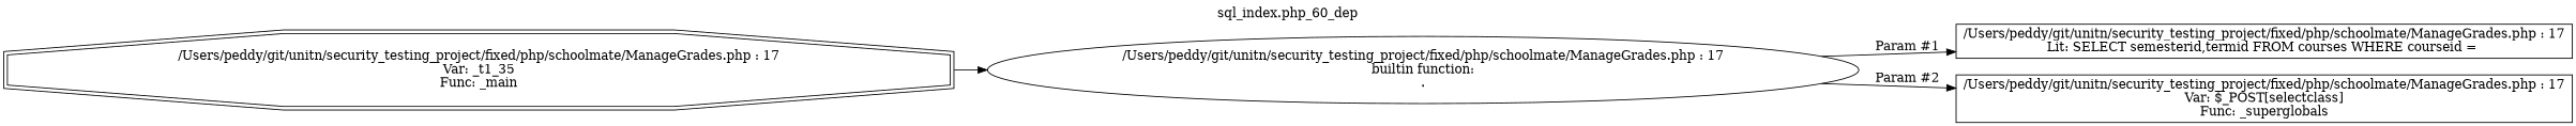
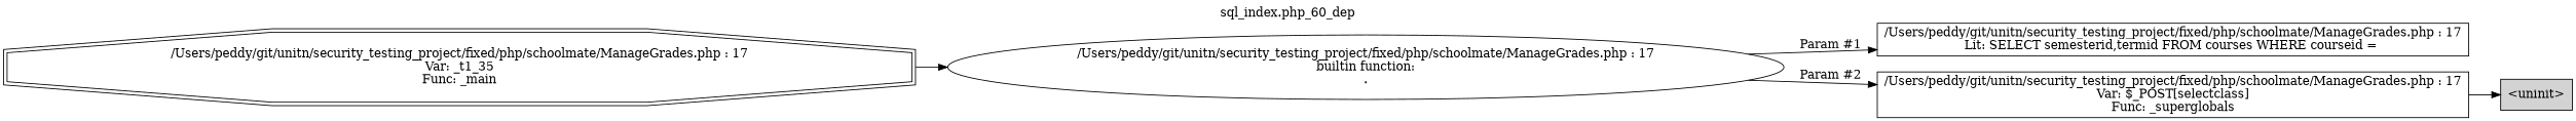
  digraph {
    label="sql_index.php_60_dep"
    labelloc=t
    rankdir=LR
    node [shape=box]
    n1 [label="/Users/peddy/git/unitn/security_testing_project/fixed/php/schoolmate/ManageGrades.php : 17\nVar: _t1_35\nFunc: _main\n" shape=doubleoctagon]
    n2 [label="/Users/peddy/git/unitn/security_testing_project/fixed/php/schoolmate/ManageGrades.php : 17\nbuiltin function:\n.\n" shape=ellipse]
    n3 [label="/Users/peddy/git/unitn/security_testing_project/fixed/php/schoolmate/ManageGrades.php : 17\nLit: SELECT semesterid,termid FROM courses WHERE courseid = \n"]
    n4 [label="/Users/peddy/git/unitn/security_testing_project/fixed/php/schoolmate/ManageGrades.php : 17\nVar: $_POST[selectclass]\nFunc: _superglobals\n"]
+   n5 [label="<uninit>" style=filled]
    n1 -> n2
    n2 -> n3 [label="Param #1"]
    n2 -> n4 [label="Param #2"]
+   n4 -> n5
  }
